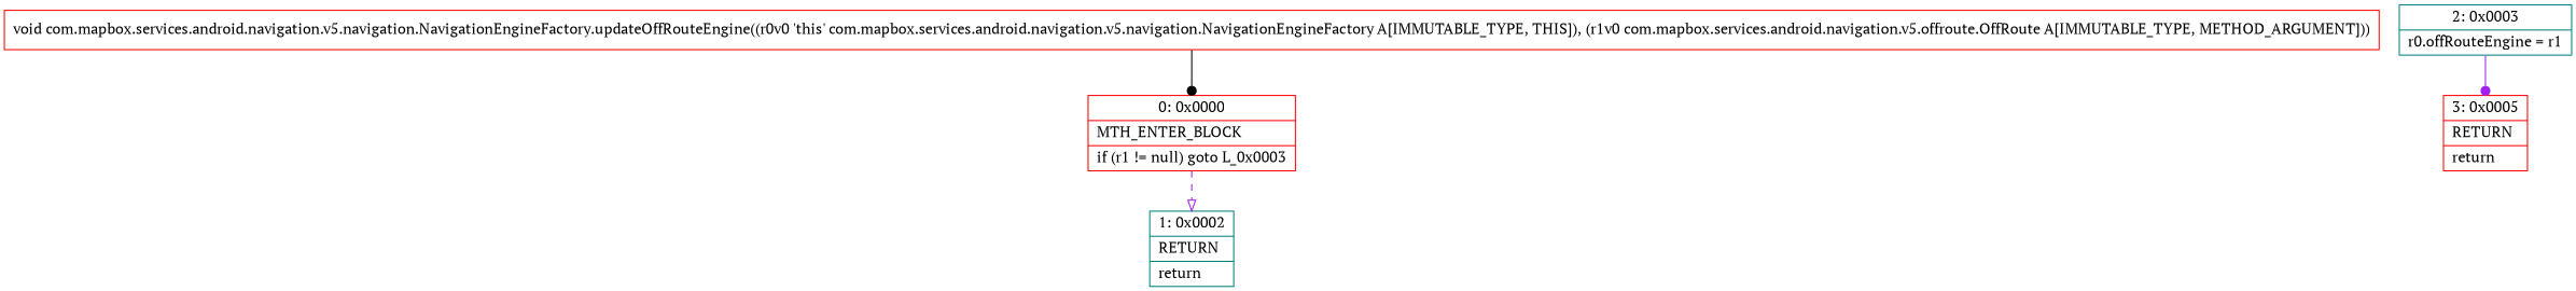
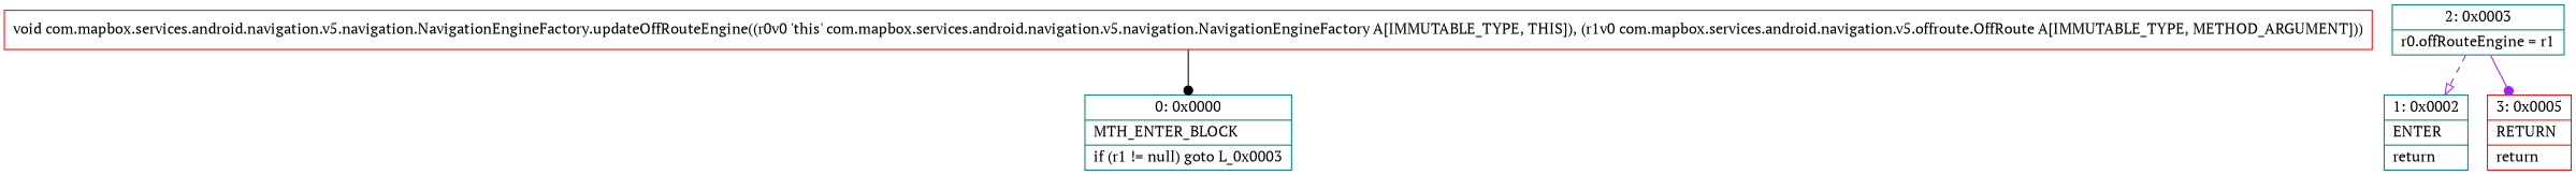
  digraph {
    fontname="PT Serif"
    node [color=teal fontname="PT Serif" shape=record]
    edge [arrowhead=dot color=purple fontname="PT Serif"]
-   n1 [color=red label="{0\:\ 0x0000|MTH_ENTER_BLOCK\l|if (r1 != null) goto L_0x0003\l}"]
-   n2 [label="{1\:\ 0x0002|RETURN\l|return\l}"]
+   n1 [label="{0\:\ 0x0000|MTH_ENTER_BLOCK\l|if (r1 != null) goto L_0x0003\l}"]
+   n2 [label="{1\:\ 0x0002|ENTER\l|return\l}"]
    n3 [label="{2\:\ 0x0003|r0.offRouteEngine = r1\l}"]
    n4 [color=red label="{3\:\ 0x0005|RETURN\l|return\l}"]
    n5 [color=red label="{void com.mapbox.services.android.navigation.v5.navigation.NavigationEngineFactory.updateOffRouteEngine((r0v0 'this' com.mapbox.services.android.navigation.v5.navigation.NavigationEngineFactory A[IMMUTABLE_TYPE, THIS]), (r1v0 com.mapbox.services.android.navigation.v5.offroute.OffRoute A[IMMUTABLE_TYPE, METHOD_ARGUMENT])) }"]
-   n1 -> n2 [arrowhead=onormal style=dashed]
+   n3 -> n2 [arrowhead=onormal style=dashed]
    n3 -> n4
    n5 -> n1 [color=black]
  }
